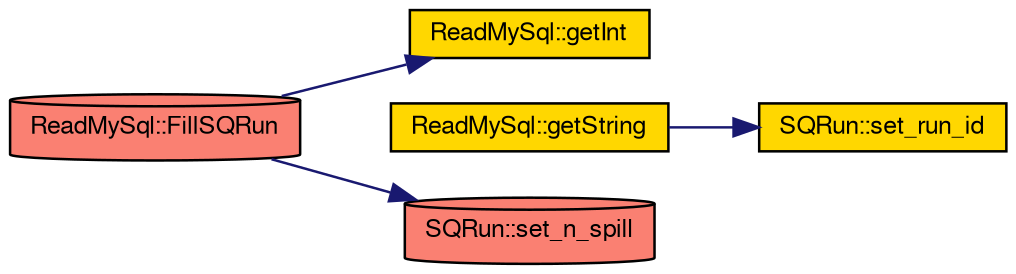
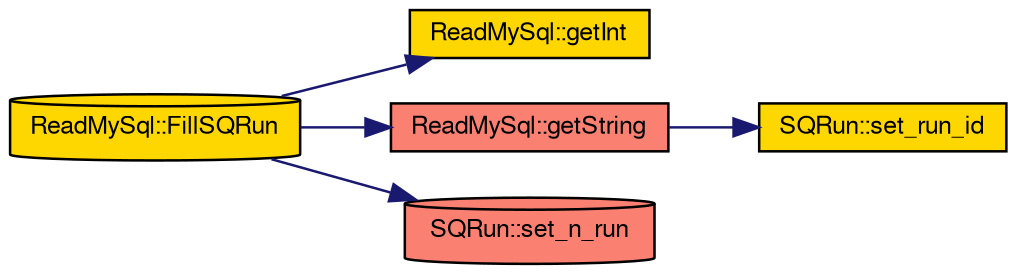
  digraph {
    rankdir=LR
    node [color=black fillcolor=gold fontname=FreeSans fontsize=10 shape=box style=filled]
    edge [color=midnightblue fontname=FreeSans fontsize=10 labelfontname=FreeSans labelfontsize=10 style=solid]
-   n1 [fillcolor=salmon fontcolor=black height=0.2 label="ReadMySql::FillSQRun" shape=cylinder width=0.4]
+   n1 [fontcolor=black height=0.2 label="ReadMySql::FillSQRun" shape=cylinder width=0.4]
    n2 [height=0.2 label="ReadMySql::getInt" width=0.4]
-   n3 [height=0.2 label="ReadMySql::getString" width=0.4]
-   n4 [fillcolor=salmon height=0.2 label="SQRun::set_n_spill" shape=cylinder width=0.4]
+   n3 [fillcolor=salmon height=0.2 label="ReadMySql::getString" width=0.4]
+   n4 [fillcolor=salmon height=0.2 label="SQRun::set_n_run" shape=cylinder width=0.4]
    n5 [height=0.2 label="SQRun::set_run_id" width=0.4]
    n1 -> n2
+   n1 -> n3
    n1 -> n4
    n3 -> n5
  }
